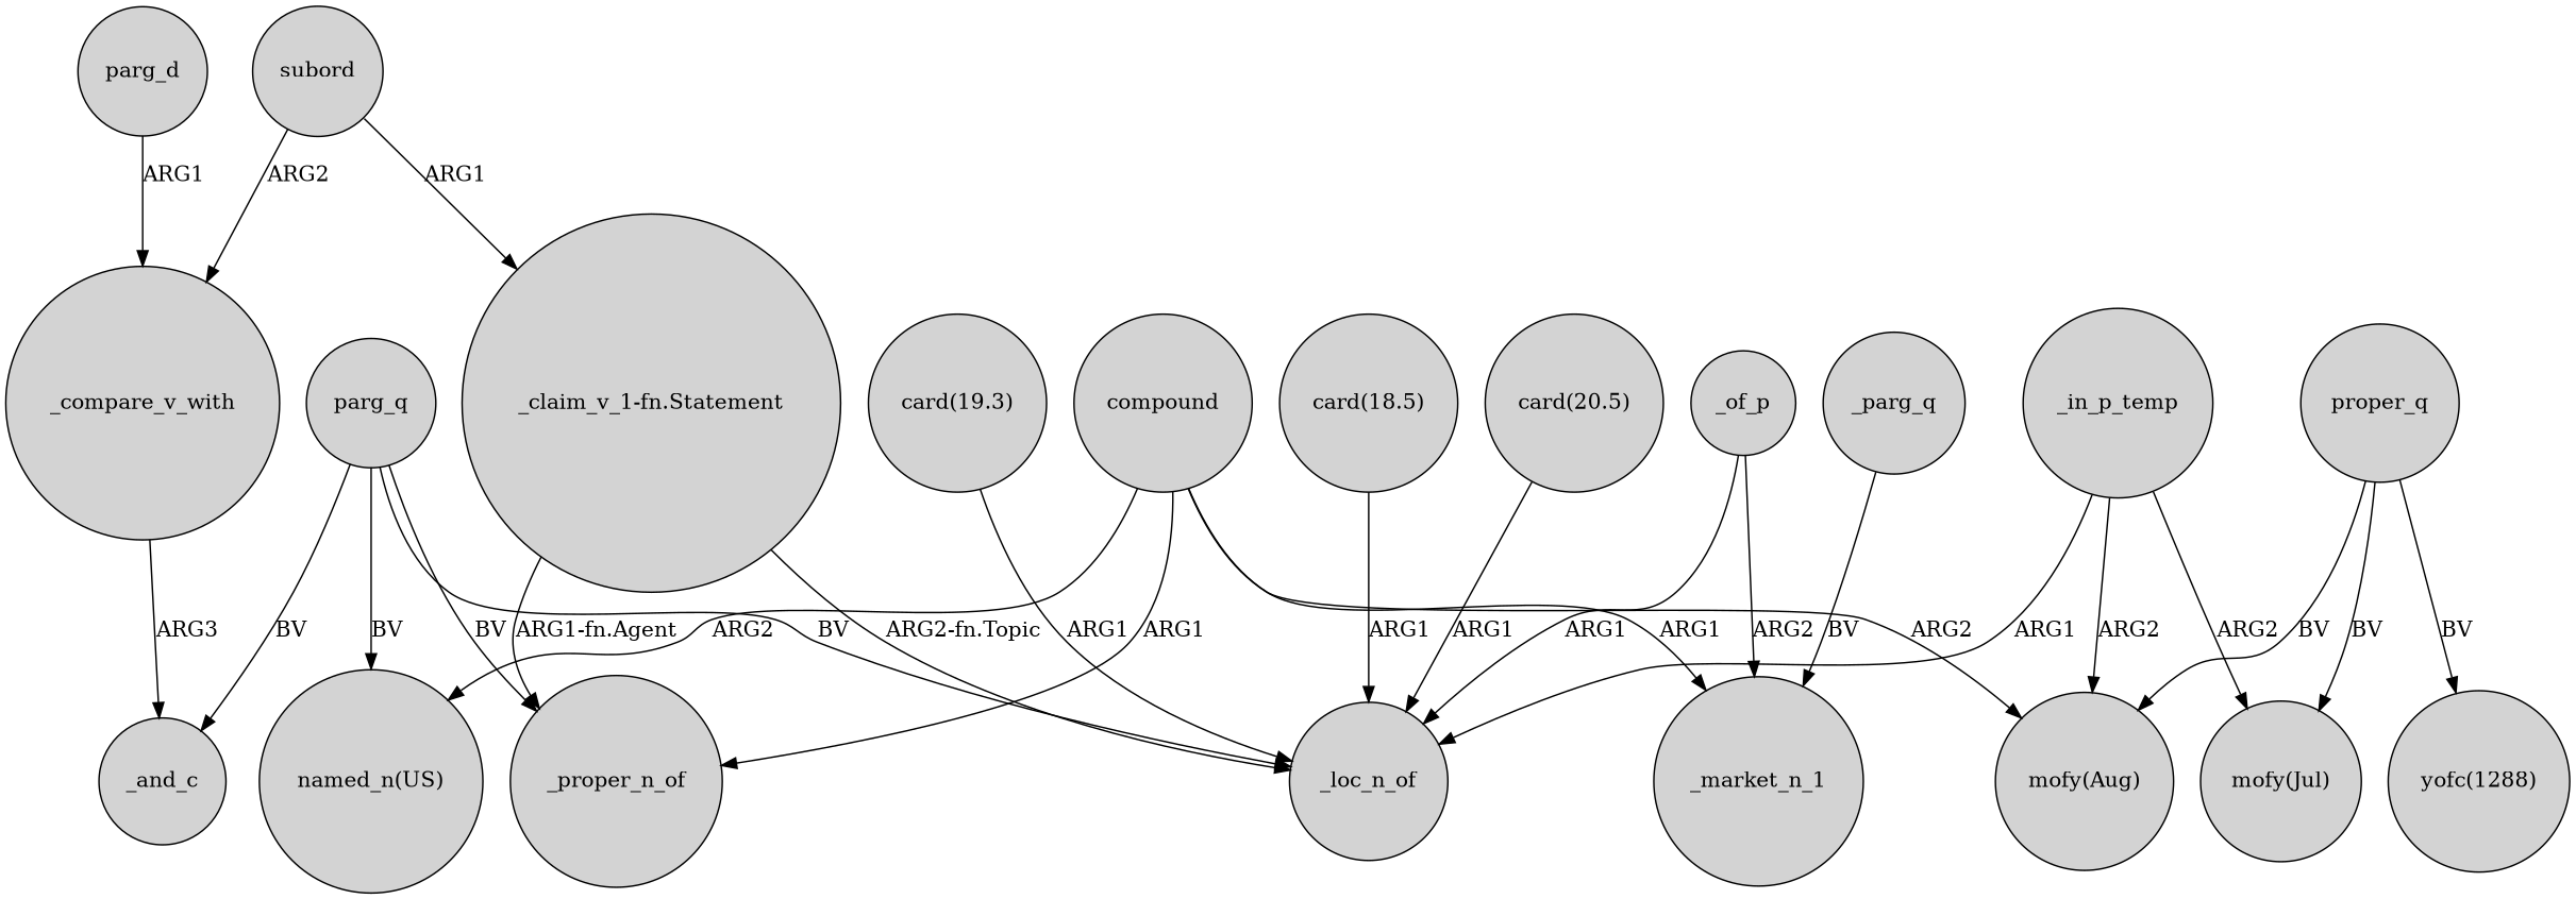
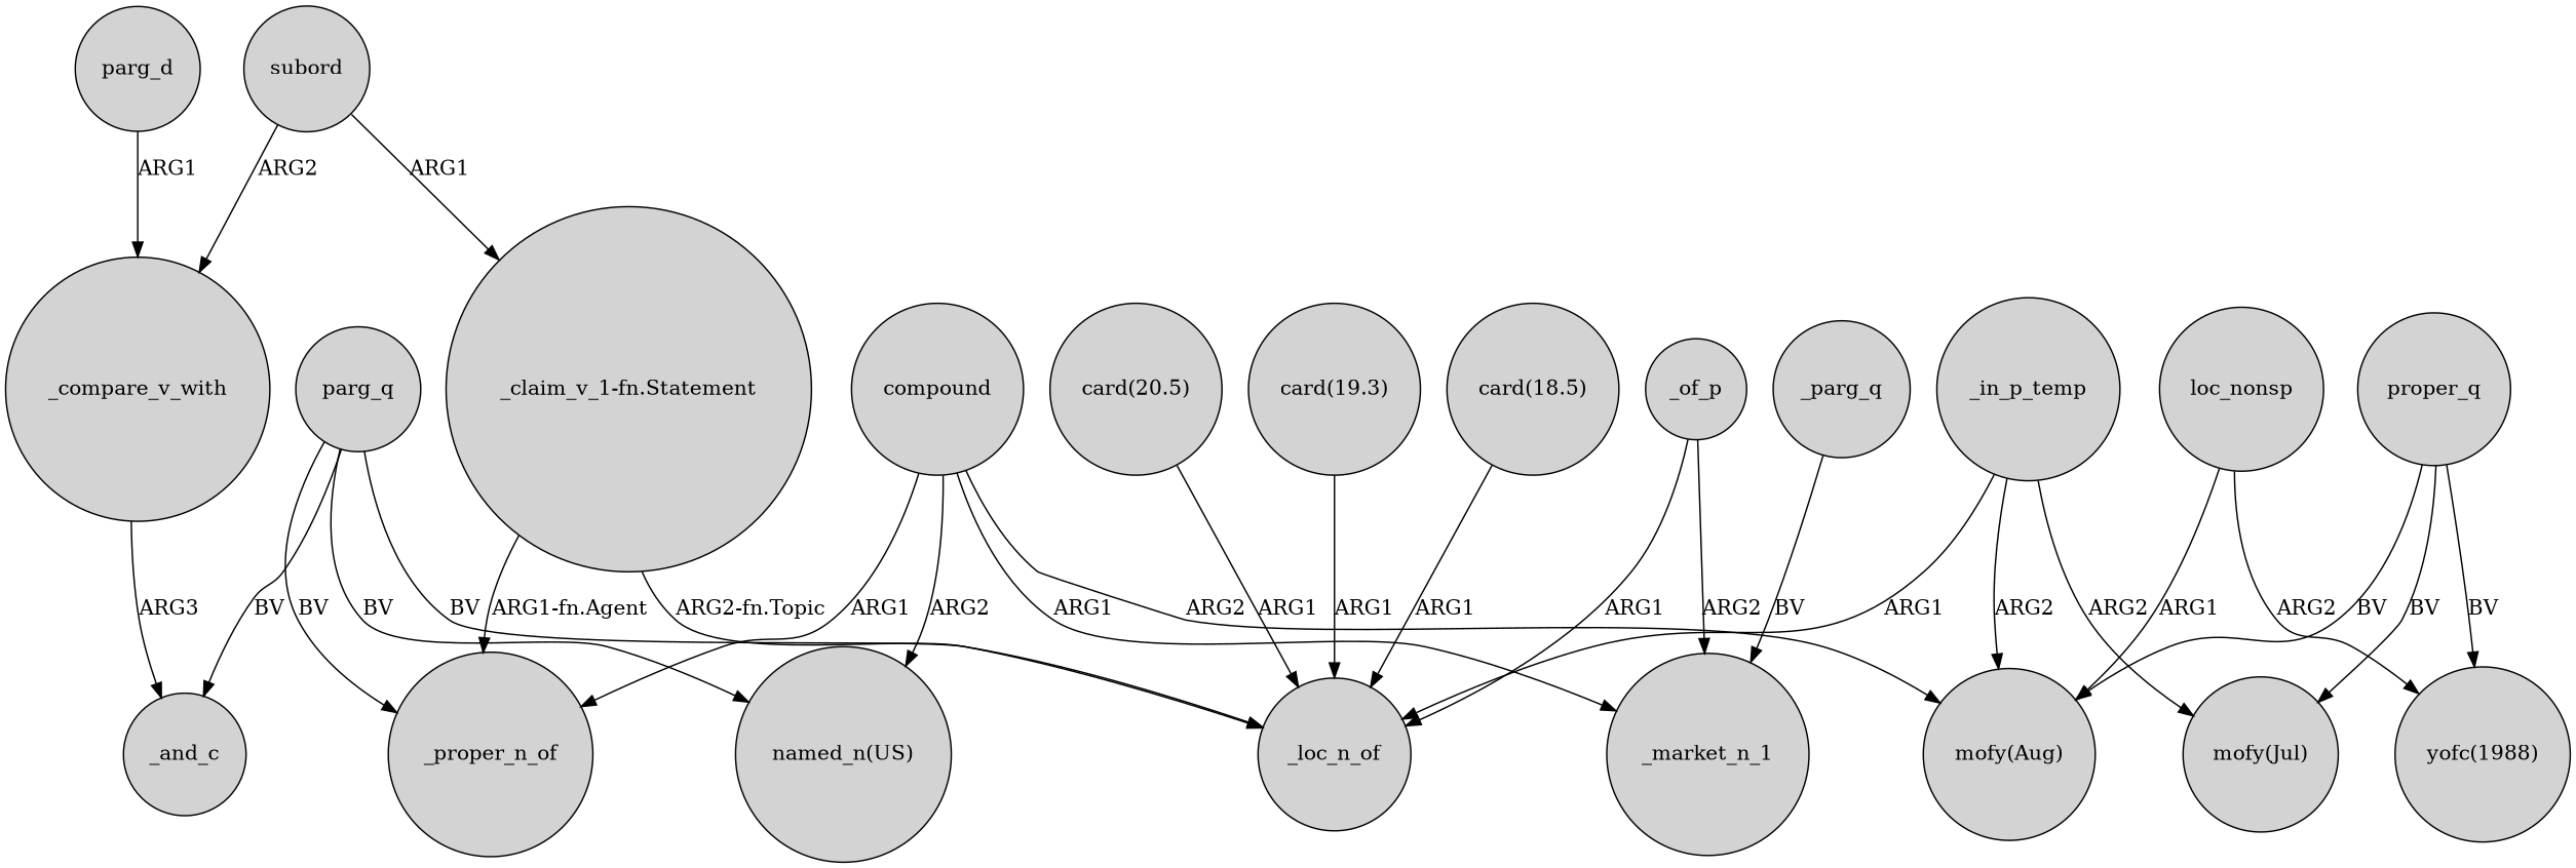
  digraph {
    fontname="DejaVu Serif"
    node [fontname="DejaVu Serif" shape=circle style=filled]
    edge [fontname="DejaVu Serif"]
    n1 [label=parg_q]
    "named_n(US)"
    n3 [label=_loc_n_of]
    n4 [label=_proper_n_of]
    _and_c
    proper_q
    "mofy(Jul)"
    "mofy(Aug)"
-   "yofc(1988)" [label="yofc(1288)"]
+   "yofc(1988)"
    "card(20.5)"
    compound
    _market_n_1
    "card(19.3)"
    _in_p_temp
    parg_d
    _compare_v_with
+   loc_nonsp
    "card(18.5)"
    _of_p
    "_claim_v_1-fn.Statement"
    subord
    n22 [label=_parg_q]
    n1 -> "named_n(US)" [label=BV]
    n1 -> n3 [label=BV]
    n1 -> n4 [label=BV]
    n1 -> _and_c [label=BV]
    proper_q -> "mofy(Jul)" [label=BV]
    proper_q -> "mofy(Aug)" [label=BV]
    proper_q -> "yofc(1988)" [label=BV]
    "card(20.5)" -> n3 [label=ARG1]
    compound -> "named_n(US)" [label=ARG2]
    compound -> n4 [label=ARG1]
    compound -> "mofy(Aug)" [label=ARG2]
    compound -> _market_n_1 [label=ARG1]
    "card(19.3)" -> n3 [label=ARG1]
    _in_p_temp -> n3 [label=ARG1]
    _in_p_temp -> "mofy(Jul)" [label=ARG2]
    _in_p_temp -> "mofy(Aug)" [label=ARG2]
    parg_d -> _compare_v_with [label=ARG1]
    _compare_v_with -> _and_c [label=ARG3]
+   loc_nonsp -> "mofy(Aug)" [label=ARG1]
+   loc_nonsp -> "yofc(1988)" [label=ARG2]
    "card(18.5)" -> n3 [label=ARG1]
    _of_p -> n3 [label=ARG1]
    _of_p -> _market_n_1 [label=ARG2]
    "_claim_v_1-fn.Statement" -> n3 [label="ARG2-fn.Topic"]
    "_claim_v_1-fn.Statement" -> n4 [label="ARG1-fn.Agent"]
    subord -> _compare_v_with [label=ARG2]
    subord -> "_claim_v_1-fn.Statement" [label=ARG1]
    n22 -> _market_n_1 [label=BV]
  }
